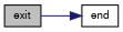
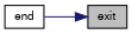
  digraph {
    rankdir=LR
    node [color=black fontname=FreeSans fontsize=10 shape=record]
    n1 [fillcolor=grey75 fontcolor=black height=0.2 label=exit style=filled width=0.4]
    n2 [height=0.2 label=end width=0.4]
-   n1 -> n2 [color=midnightblue fontname=FreeSans fontsize=10 labelfontname=FreeSans labelfontsize=10 style=solid]
+   n2 -> n1 [color=midnightblue fontname=FreeSans fontsize=10 labelfontname=FreeSans labelfontsize=10 style=solid]
  }
